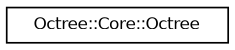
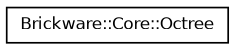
  digraph {
    rankdir=LR
-   n1 [color=black fillcolor=white fontname=Helvetica fontsize=10 height=0.2 label="Octree::Core::Octree" shape=record style=filled width=0.4]
+   n1 [color=black fillcolor=white fontname=Helvetica fontsize=10 height=0.2 label="Brickware::Core::Octree" shape=record style=filled width=0.4]
  }
